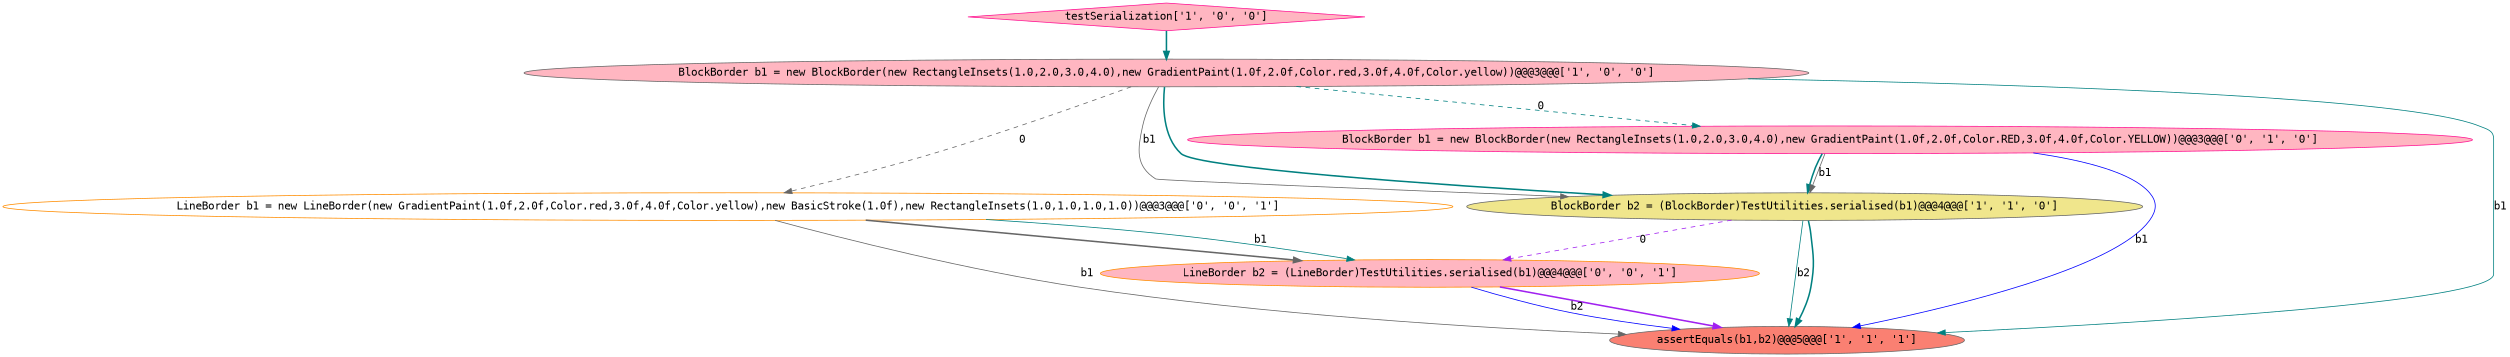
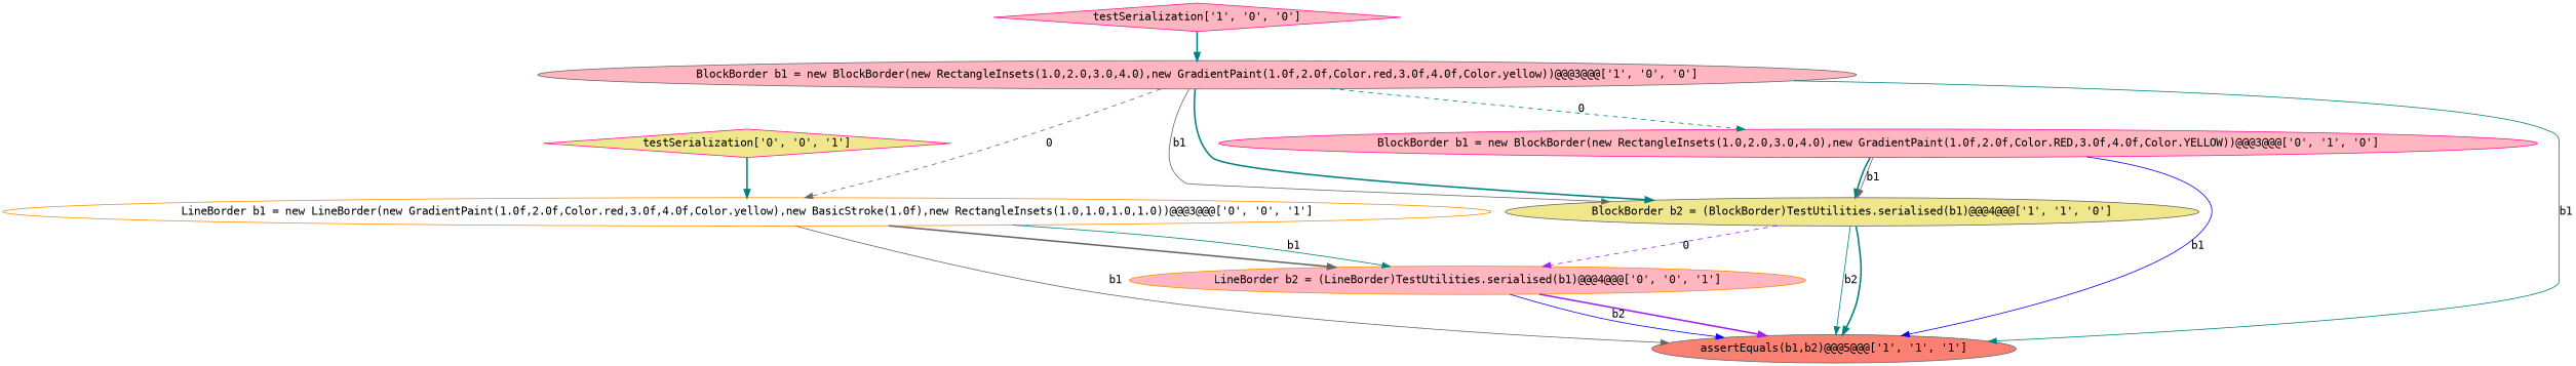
  digraph {
    fontname="DejaVu Sans Mono"
    node [color=deeppink fillcolor=lightpink fontname="DejaVu Sans Mono" shape=ellipse style=filled]
    edge [color=teal fontname="DejaVu Sans Mono" style=solid]
+   n1 [fillcolor=khaki label="testSerialization['0', '0', '1']" shape=diamond]
    n2 [color=darkorange fillcolor=white label="LineBorder b1 = new LineBorder(new GradientPaint(1.0f,2.0f,Color.red,3.0f,4.0f,Color.yellow),new BasicStroke(1.0f),new RectangleInsets(1.0,1.0,1.0,1.0))@@@3@@@['0', '0', '1']"]
    n3 [color=gray40 fillcolor=salmon label="assertEquals(b1,b2)@@@5@@@['1', '1', '1']"]
    n4 [color=darkorange label="LineBorder b2 = (LineBorder)TestUtilities.serialised(b1)@@@4@@@['0', '0', '1']"]
    n5 [label="testSerialization['1', '0', '0']" shape=diamond]
    n6 [color=gray40 label="BlockBorder b1 = new BlockBorder(new RectangleInsets(1.0,2.0,3.0,4.0),new GradientPaint(1.0f,2.0f,Color.red,3.0f,4.0f,Color.yellow))@@@3@@@['1', '0', '0']"]
    n7 [label="BlockBorder b1 = new BlockBorder(new RectangleInsets(1.0,2.0,3.0,4.0),new GradientPaint(1.0f,2.0f,Color.RED,3.0f,4.0f,Color.YELLOW))@@@3@@@['0', '1', '0']"]
    n8 [color=gray40 fillcolor=khaki label="BlockBorder b2 = (BlockBorder)TestUtilities.serialised(b1)@@@4@@@['1', '1', '0']"]
+   n1 -> n2 [style=bold]
    n2 -> n3 [color=gray40 label=b1]
    n2 -> n4 [label=b1]
    n2 -> n4 [color=gray40 style=bold]
    n4 -> n3 [color=purple style=bold]
    n4 -> n3 [color=blue label=b2]
    n5 -> n6 [style=bold]
    n6 -> n2 [color=gray40 label=0 style=dashed]
    n6 -> n3 [label=b1]
    n6 -> n7 [label=0 style=dashed]
    n6 -> n8 [color=gray40 label=b1]
    n6 -> n8 [style=bold]
    n7 -> n3 [color=blue label=b1]
    n7 -> n8 [style=bold]
    n7 -> n8 [color=gray40 label=b1]
    n8 -> n3 [label=b2]
    n8 -> n3 [style=bold]
    n8 -> n4 [color=purple label=0 style=dashed]
  }
